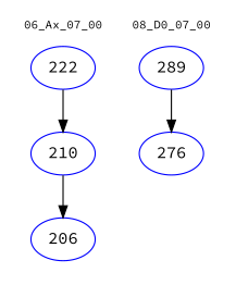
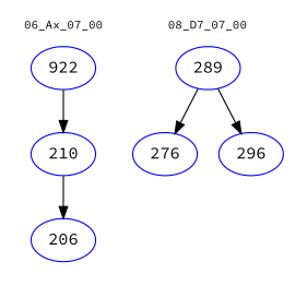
  digraph {
    fontname="Source Code Pro"
    node [color=blue fontname="Source Code Pro"]
    edge [color=black fontname="Source Code Pro"]
    n1 [label=210]
    n2 [label=206]
-   n3 [label=222]
+   n3 [label=922]
    n4 [label=289]
    n5 [label=276]
+   n6 [label=296]
    subgraph cluster_1 {
      color=white
      fontsize=10
      label="06_Ax_07_00"
      n1
      n2
      n3
    }
    subgraph cluster_2 {
      color=white
      fontsize=10
-     label="08_D0_07_00"
+     label="08_D7_07_00"
      n4
      n5
+     n6
    }
    n1 -> n2
    n3 -> n1
    n4 -> n5
+   n4 -> n6
  }
